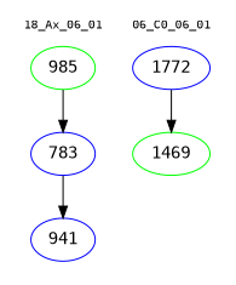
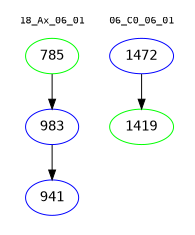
  digraph {
    fontname="DejaVu Sans Mono"
    node [color=blue fontname="DejaVu Sans Mono"]
    edge [color=black fontname="DejaVu Sans Mono"]
-   n1 [color=green label=985]
-   n2 [label=783]
+   n1 [color=green label=785]
+   n2 [label=983]
    n3 [label=941]
-   n4 [label=1772]
-   n5 [color=green label=1469]
+   n4 [label=1472]
+   n5 [color=green label=1419]
    subgraph cluster_1 {
      color=white
      fontsize=10
      label="18_Ax_06_01"
      n1
      n2
      n3
    }
    subgraph cluster_2 {
      color=white
      fontsize=10
      label="06_C0_06_01"
      n4
      n5
    }
    n1 -> n2
    n2 -> n3
    n4 -> n5
  }
